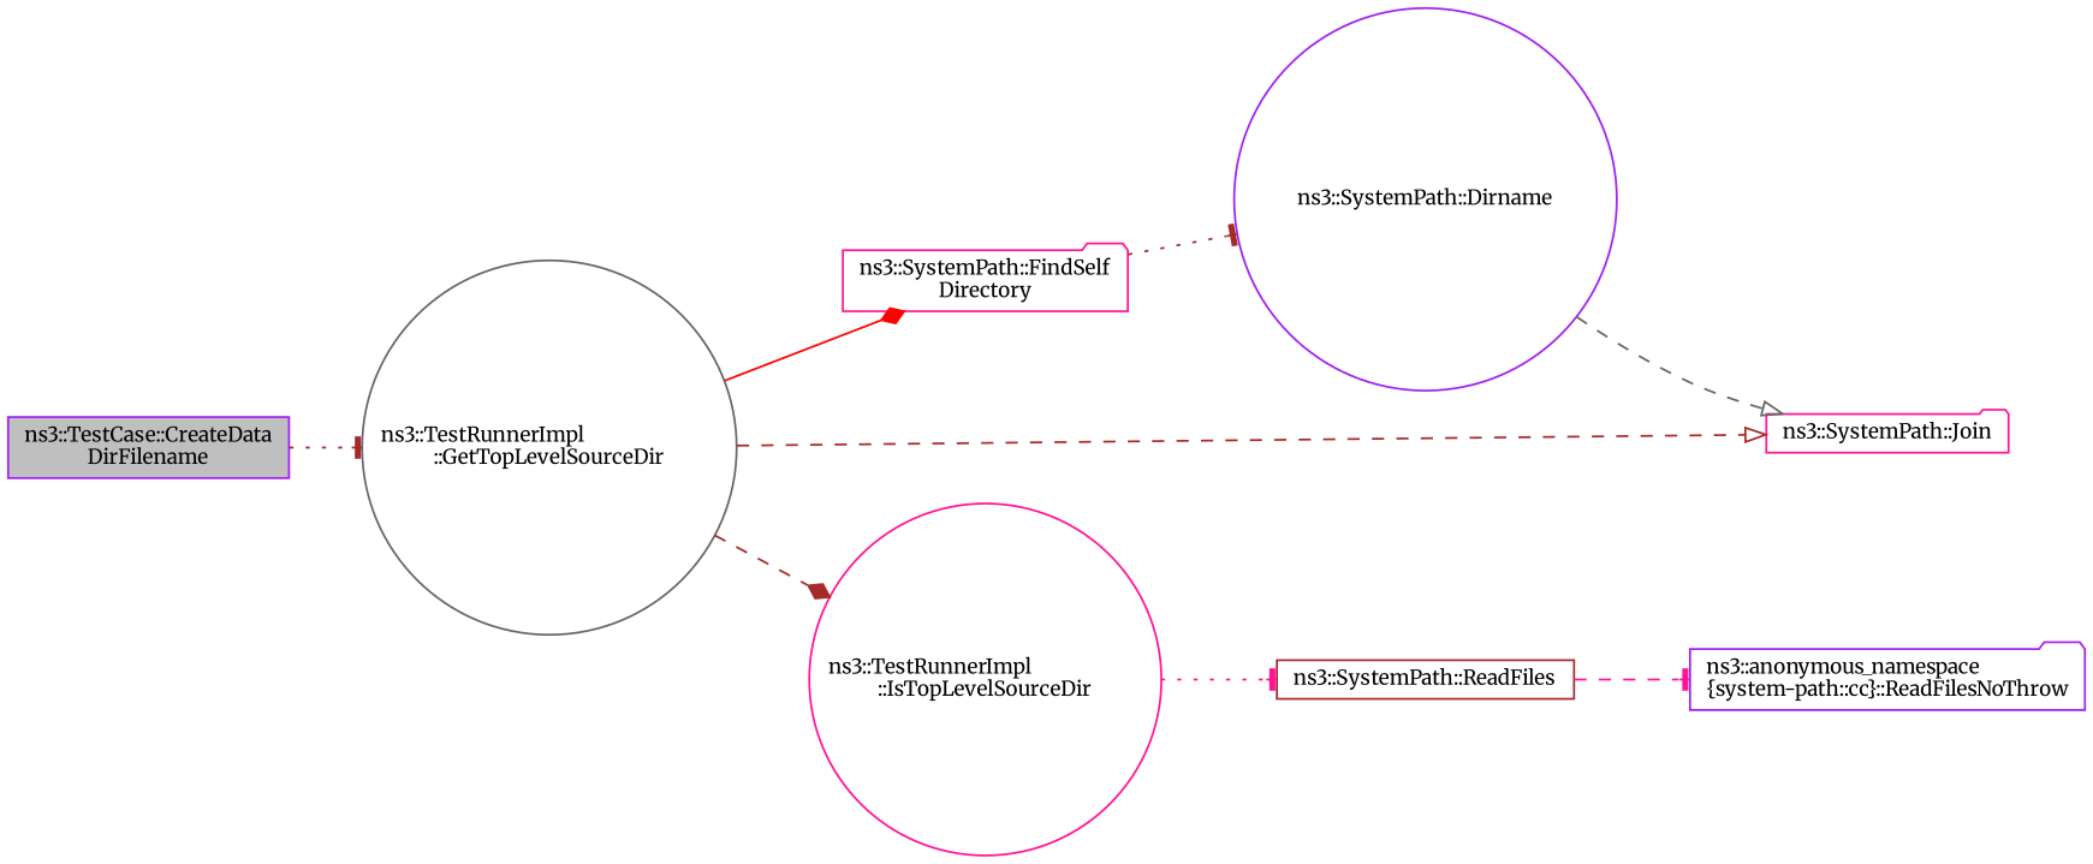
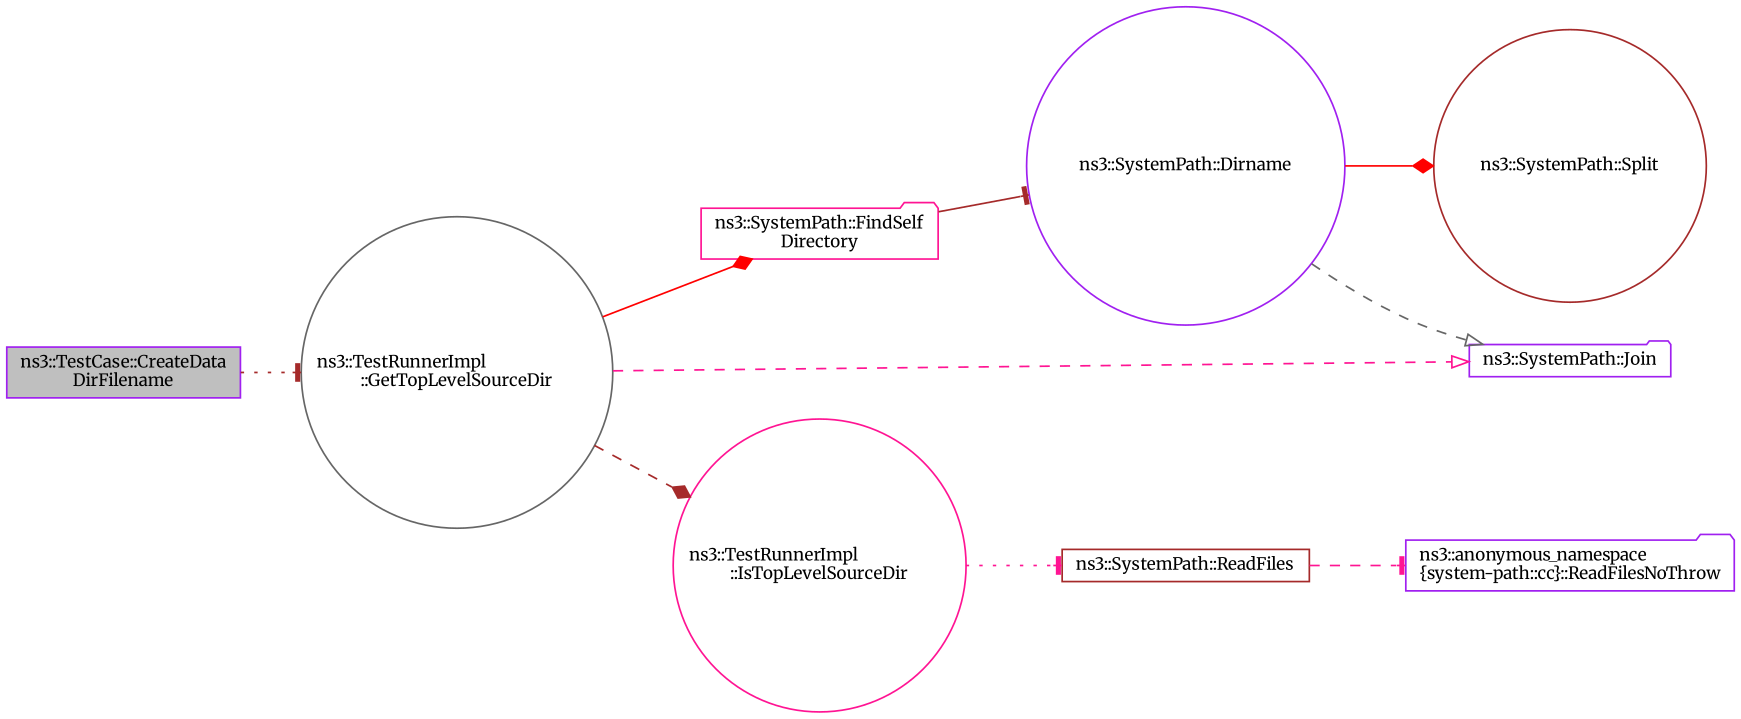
  digraph {
    fontname=Merriweather
    rankdir=LR
    node [color=purple fillcolor=white fontname=Merriweather fontsize=10 shape=circle style=filled]
    edge [arrowhead=tee color=brown fontname=Merriweather fontsize=10 labelfontname=Helvetica labelfontsize=10 style=dashed]
    n1 [fillcolor=grey75 fontcolor=black height=0.2 label="ns3::TestCase::CreateData\lDirFilename" shape=box width=0.4]
    n2 [color=gray40 height=0.2 label="ns3::TestRunnerImpl\l::GetTopLevelSourceDir" width=0.4]
    n3 [color=deeppink height=0.2 label="ns3::SystemPath::FindSelf\lDirectory" shape=folder width=0.4]
-   n4 [color=deeppink height=0.2 label="ns3::SystemPath::Join" shape=folder width=0.4]
+   n4 [height=0.2 label="ns3::SystemPath::Join" shape=folder width=0.4]
    n5 [color=deeppink height=0.2 label="ns3::TestRunnerImpl\l::IsTopLevelSourceDir" width=0.4]
    n6 [height=0.2 label="ns3::SystemPath::Dirname" width=0.4]
+   n7 [color=brown height=0.2 label="ns3::SystemPath::Split" width=0.4]
    n8 [color=brown height=0.2 label="ns3::SystemPath::ReadFiles" shape=box width=0.4]
    n9 [height=0.2 label="ns3::anonymous_namespace\l\{system-path::cc\}::ReadFilesNoThrow" shape=folder width=0.4]
    n1 -> n2 [style=dotted]
    n2 -> n3 [arrowhead=diamond color=red style=solid]
-   n2 -> n4 [arrowhead=onormal]
+   n2 -> n4 [arrowhead=onormal color=deeppink]
    n2 -> n5 [arrowhead=diamond]
-   n3 -> n6 [style=dotted]
+   n3 -> n6 [style=solid]
    n5 -> n8 [color=deeppink style=dotted]
    n6 -> n4 [arrowhead=onormal color=gray40]
+   n6 -> n7 [arrowhead=diamond color=red style=solid]
    n8 -> n9 [color=deeppink]
  }
